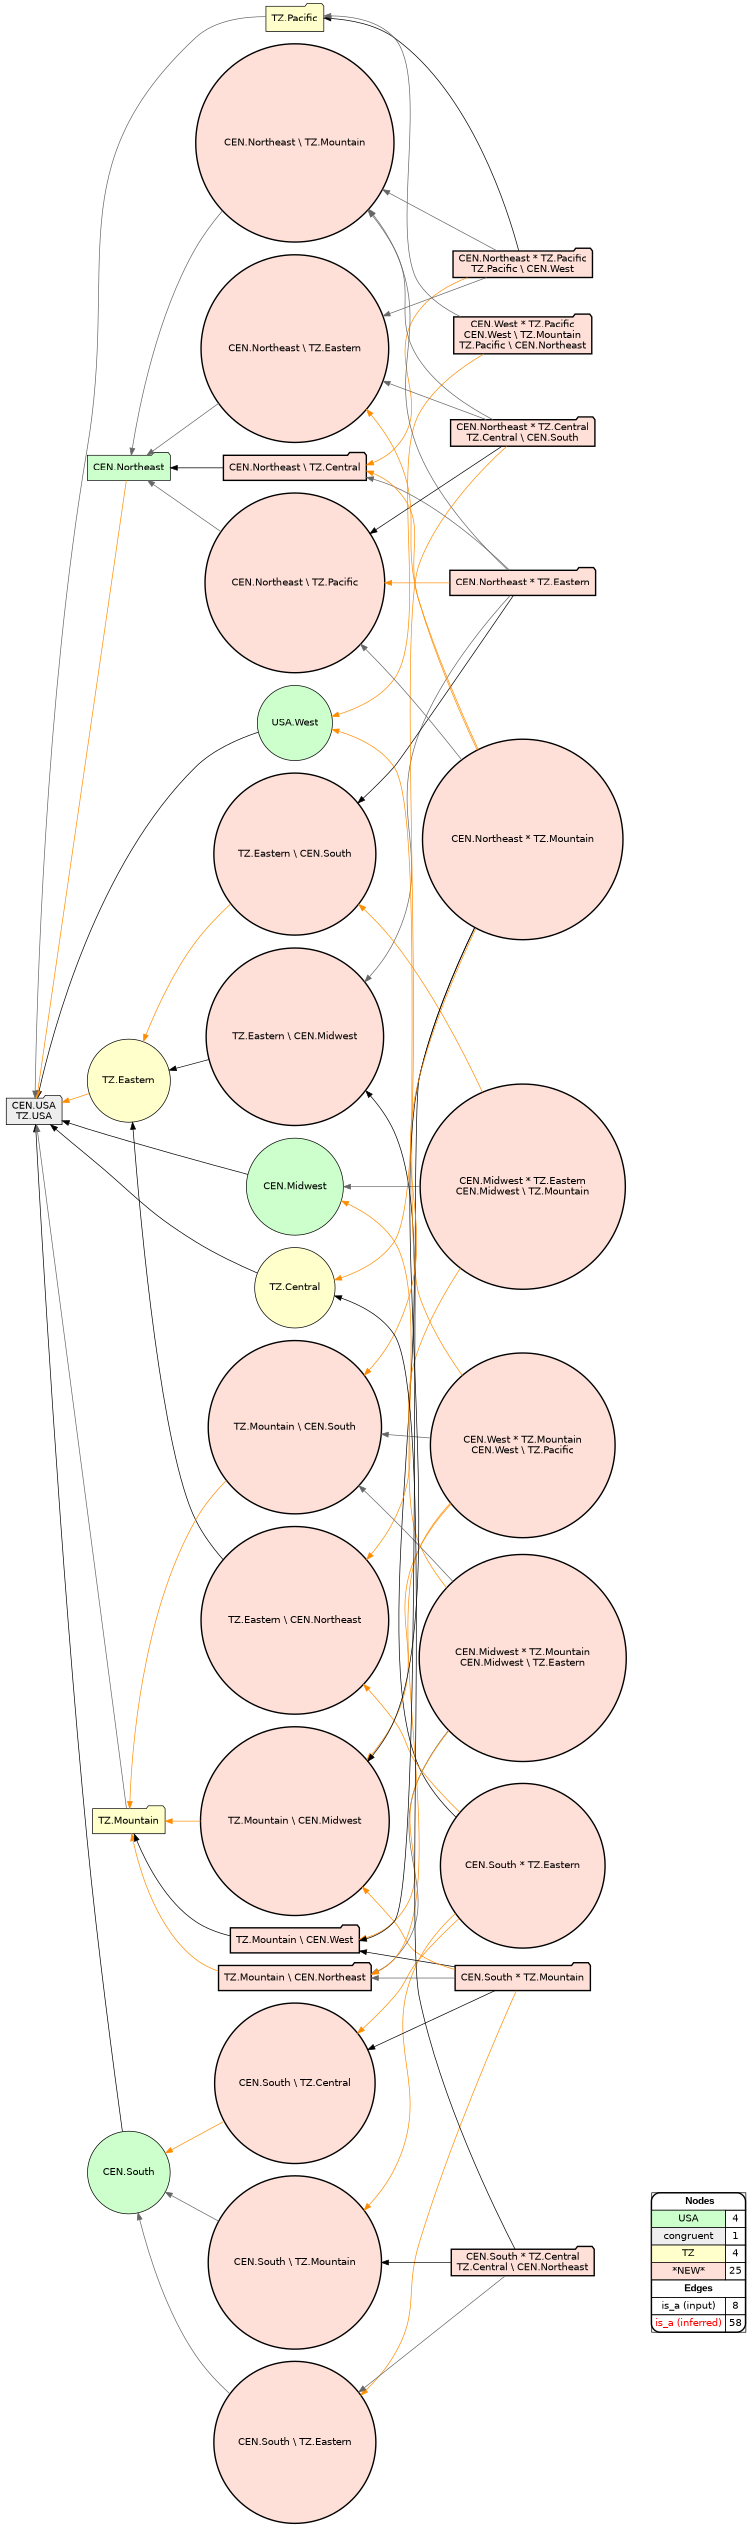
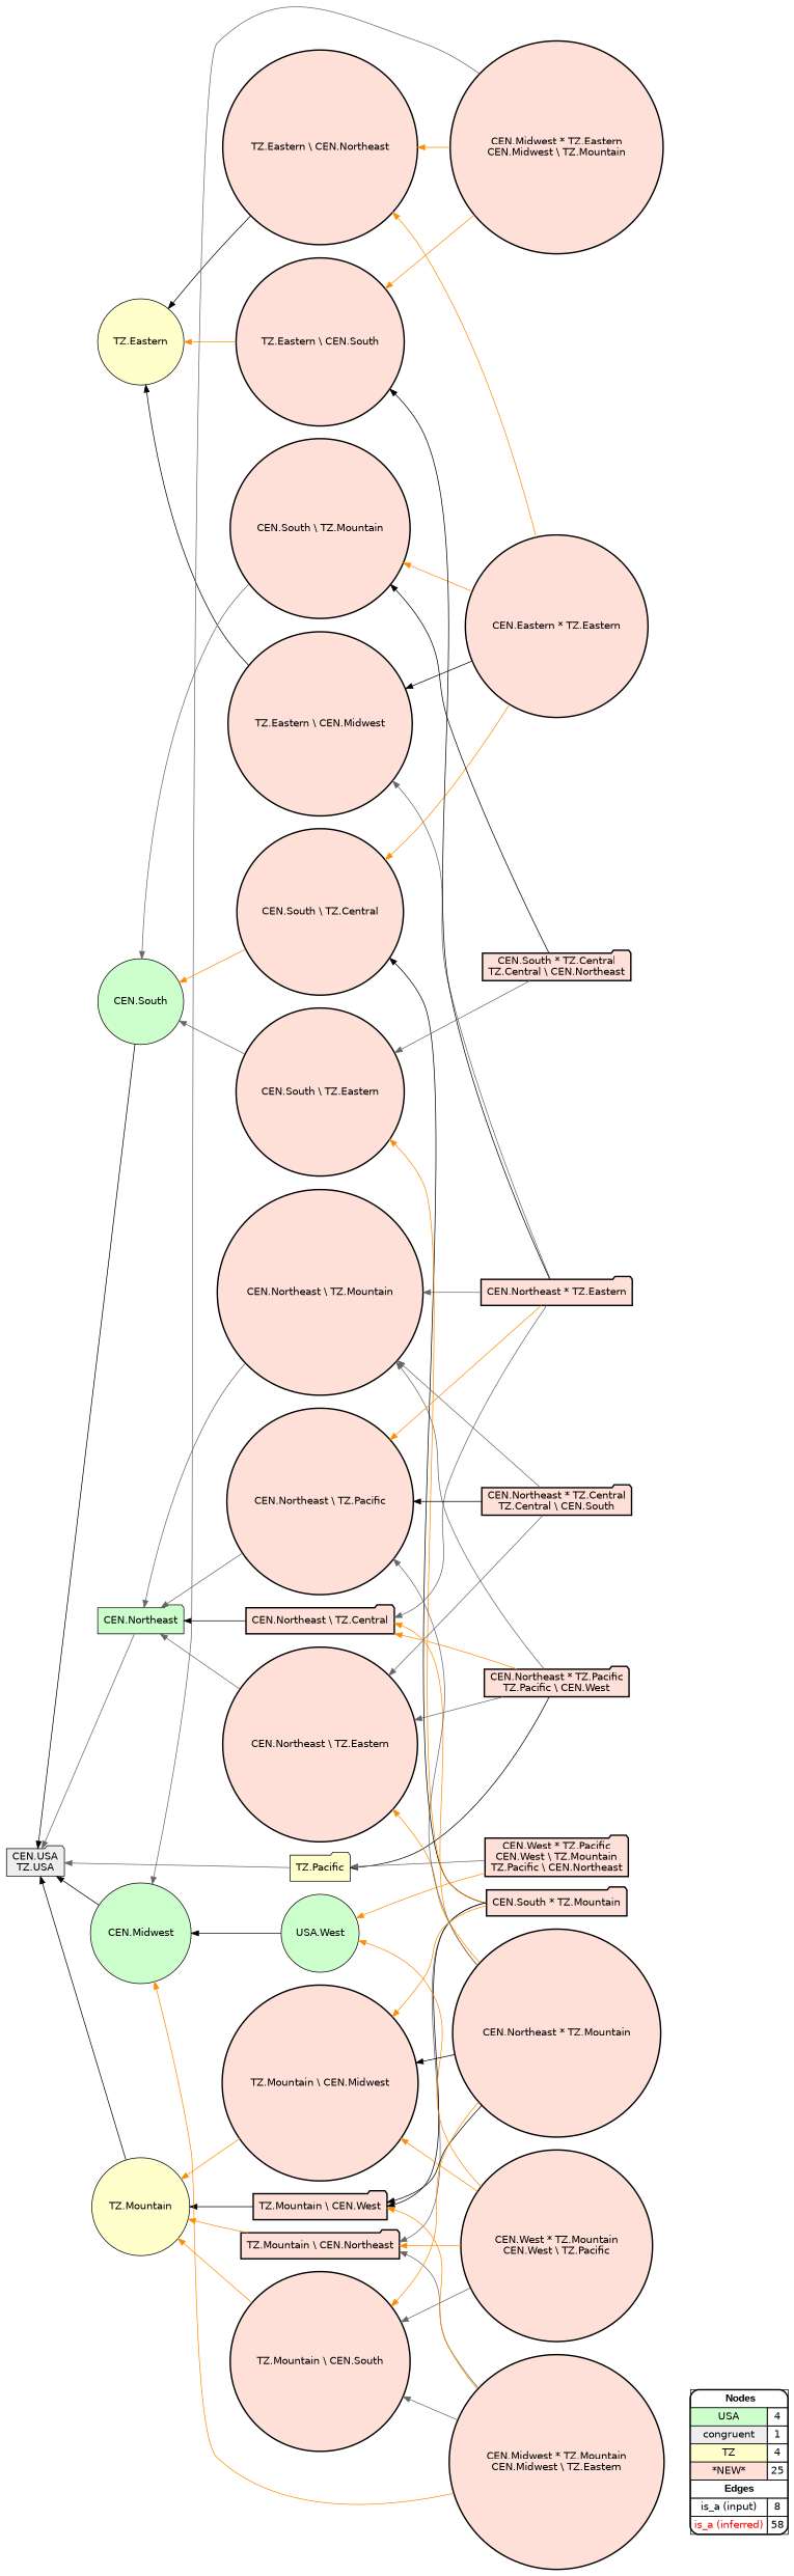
  digraph {
    rankdir=RL
    node [fillcolor="#FFE0D8" fontname=helvetica shape=circle style="filled,rounded,bold"]
    edge [arrowhead=normal color=darkorange constraint=true penwidth=1 style=solid]
    n1 [fillcolor=white label=<   <TABLE BORDER="0" CELLBORDER="1" CELLSPACING="0" CELLPADDING="4">  <TR> <TD COLSPAN="2"><font face="Arial Black"> Nodes</font></TD> </TR>  <TR>   <TD bgcolor="#CCFFCC" fontname="helvetica">USA</TD>   <TD>4</TD>   </TR>  <TR>   <TD bgcolor="#EEEEEE" fontname="helvetica">congruent</TD>   <TD>1</TD>   </TR>  <TR>   <TD bgcolor="#FFFFCC" fontname="helvetica">TZ</TD>   <TD>4</TD>   </TR>  <TR>   <TD bgcolor="#FFE0D8" fontname="helvetica">*NEW*</TD>   <TD>25</TD>   </TR>  <TR> <TD COLSPAN="2"><font face = "Arial Black"> Edges </font></TD> </TR>  <TR>   <TD><font color ="#000000">is_a (input)</font></TD><TD>8</TD> </TR> <TR>   <TD><font color ="#FF0000">is_a (inferred)</font></TD><TD>58</TD> </TR> </TABLE>   > margin=0 shape=box]
    "CEN.Midwest" [fillcolor="#CCFFCC" style=filled]
    "CEN.USA\nTZ.USA" [fillcolor="#EEEEEE" shape=folder style="filled,rounded"]
    n4 [fillcolor="#CCFFCC" label="USA.West" style=filled]
    "CEN.Northeast" [fillcolor="#CCFFCC" shape=folder style=filled]
    "CEN.South" [fillcolor="#CCFFCC" style=filled]
-   "TZ.Mountain" [fillcolor="#FFFFCC" shape=folder style=filled]
+   "TZ.Mountain" [fillcolor="#FFFFCC" style=filled]
    "TZ.Eastern" [fillcolor="#FFFFCC" style=filled]
    "TZ.Pacific" [fillcolor="#FFFFCC" shape=folder style=filled]
-   "TZ.Central" [fillcolor="#FFFFCC" style=filled]
    "CEN.Northeast * TZ.Pacific\nTZ.Pacific \\ CEN.West" [shape=folder]
    "CEN.Northeast \\ TZ.Mountain"
    "CEN.Northeast \\ TZ.Central" [shape=folder]
    "CEN.Northeast \\ TZ.Eastern"
    "TZ.Mountain \\ CEN.Northeast" [shape=folder]
-   "CEN.South * TZ.Eastern"
+   "CEN.South * TZ.Eastern" [label="CEN.Eastern * TZ.Eastern"]
    "TZ.Eastern \\ CEN.Midwest"
    "CEN.South \\ TZ.Mountain"
    "TZ.Eastern \\ CEN.Northeast"
    "CEN.South \\ TZ.Central"
    "CEN.South \\ TZ.Eastern"
    "CEN.South * TZ.Mountain" [shape=folder]
    "TZ.Mountain \\ CEN.West" [shape=folder]
    "TZ.Mountain \\ CEN.Midwest"
    "CEN.West * TZ.Pacific\nCEN.West \\ TZ.Mountain\nTZ.Pacific \\ CEN.Northeast" [shape=folder]
    "CEN.Northeast * TZ.Eastern" [shape=folder]
    "CEN.Northeast \\ TZ.Pacific"
    "TZ.Eastern \\ CEN.South"
    "CEN.Midwest * TZ.Mountain\nCEN.Midwest \\ TZ.Eastern"
    "TZ.Mountain \\ CEN.South"
    "CEN.West * TZ.Mountain\nCEN.West \\ TZ.Pacific"
    "CEN.Northeast * TZ.Central\nTZ.Central \\ CEN.South" [shape=folder]
    "CEN.Midwest * TZ.Eastern\nCEN.Midwest \\ TZ.Mountain"
    "CEN.Northeast * TZ.Mountain"
    "CEN.South * TZ.Central\nTZ.Central \\ CEN.Northeast" [shape=folder]
    subgraph sub_1 {
      rank=source
      n1
    }
    "CEN.Midwest" -> "CEN.USA\nTZ.USA" [color=black]
-   n4 -> "CEN.USA\nTZ.USA" [color=black]
-   "CEN.Northeast" -> "CEN.USA\nTZ.USA"
+   n4 -> "CEN.Midwest" [color=black]
+   "CEN.Northeast" -> "CEN.USA\nTZ.USA" [color=gray40]
    "CEN.South" -> "CEN.USA\nTZ.USA" [color=black]
-   "TZ.Mountain" -> "CEN.USA\nTZ.USA" [color=gray40]
-   "TZ.Eastern" -> "CEN.USA\nTZ.USA"
+   "TZ.Mountain" -> "CEN.USA\nTZ.USA" [color=black]
    "TZ.Pacific" -> "CEN.USA\nTZ.USA" [color=gray40]
-   "TZ.Central" -> "CEN.USA\nTZ.USA" [color=black]
    "CEN.Northeast * TZ.Pacific\nTZ.Pacific \\ CEN.West" -> "TZ.Pacific" [color=black]
    "CEN.Northeast * TZ.Pacific\nTZ.Pacific \\ CEN.West" -> "CEN.Northeast \\ TZ.Mountain" [color=gray40]
    "CEN.Northeast * TZ.Pacific\nTZ.Pacific \\ CEN.West" -> "CEN.Northeast \\ TZ.Central"
    "CEN.Northeast * TZ.Pacific\nTZ.Pacific \\ CEN.West" -> "CEN.Northeast \\ TZ.Eastern" [color=gray40]
    "CEN.Northeast \\ TZ.Mountain" -> "CEN.Northeast" [color=gray40]
    "CEN.Northeast \\ TZ.Central" -> "CEN.Northeast" [color=black]
    "CEN.Northeast \\ TZ.Eastern" -> "CEN.Northeast" [color=gray40]
    "TZ.Mountain \\ CEN.Northeast" -> "TZ.Mountain"
    "CEN.South * TZ.Eastern" -> "TZ.Eastern \\ CEN.Midwest" [color=black]
    "CEN.South * TZ.Eastern" -> "CEN.South \\ TZ.Mountain"
    "CEN.South * TZ.Eastern" -> "TZ.Eastern \\ CEN.Northeast"
    "CEN.South * TZ.Eastern" -> "CEN.South \\ TZ.Central"
    "TZ.Eastern \\ CEN.Midwest" -> "TZ.Eastern" [color=black]
    "CEN.South \\ TZ.Mountain" -> "CEN.South" [color=gray40]
    "TZ.Eastern \\ CEN.Northeast" -> "TZ.Eastern" [color=black]
    "CEN.South \\ TZ.Central" -> "CEN.South"
    "CEN.South \\ TZ.Eastern" -> "CEN.South" [color=gray40]
    "CEN.South * TZ.Mountain" -> "TZ.Mountain \\ CEN.Northeast" [color=gray40]
    "CEN.South * TZ.Mountain" -> "CEN.South \\ TZ.Central" [color=black]
    "CEN.South * TZ.Mountain" -> "CEN.South \\ TZ.Eastern"
    "CEN.South * TZ.Mountain" -> "TZ.Mountain \\ CEN.West" [color=black]
    "CEN.South * TZ.Mountain" -> "TZ.Mountain \\ CEN.Midwest"
    "TZ.Mountain \\ CEN.West" -> "TZ.Mountain" [color=black]
    "TZ.Mountain \\ CEN.Midwest" -> "TZ.Mountain"
    "CEN.West * TZ.Pacific\nCEN.West \\ TZ.Mountain\nTZ.Pacific \\ CEN.Northeast" -> n4
    "CEN.West * TZ.Pacific\nCEN.West \\ TZ.Mountain\nTZ.Pacific \\ CEN.Northeast" -> "TZ.Pacific" [color=gray40]
    "CEN.Northeast * TZ.Eastern" -> "CEN.Northeast \\ TZ.Mountain" [color=gray40]
    "CEN.Northeast * TZ.Eastern" -> "CEN.Northeast \\ TZ.Central" [color=gray40]
    "CEN.Northeast * TZ.Eastern" -> "TZ.Eastern \\ CEN.Midwest" [color=gray40]
    "CEN.Northeast * TZ.Eastern" -> "CEN.Northeast \\ TZ.Pacific"
    "CEN.Northeast * TZ.Eastern" -> "TZ.Eastern \\ CEN.South" [color=black]
    "CEN.Northeast \\ TZ.Pacific" -> "CEN.Northeast" [color=gray40]
    "TZ.Eastern \\ CEN.South" -> "TZ.Eastern"
    "CEN.Midwest * TZ.Mountain\nCEN.Midwest \\ TZ.Eastern" -> "CEN.Midwest"
    "CEN.Midwest * TZ.Mountain\nCEN.Midwest \\ TZ.Eastern" -> "TZ.Mountain \\ CEN.Northeast" [color=gray40]
    "CEN.Midwest * TZ.Mountain\nCEN.Midwest \\ TZ.Eastern" -> "TZ.Mountain \\ CEN.West"
    "CEN.Midwest * TZ.Mountain\nCEN.Midwest \\ TZ.Eastern" -> "TZ.Mountain \\ CEN.South" [color=gray40]
    "TZ.Mountain \\ CEN.South" -> "TZ.Mountain"
    "CEN.West * TZ.Mountain\nCEN.West \\ TZ.Pacific" -> n4
    "CEN.West * TZ.Mountain\nCEN.West \\ TZ.Pacific" -> "TZ.Mountain \\ CEN.Northeast"
    "CEN.West * TZ.Mountain\nCEN.West \\ TZ.Pacific" -> "TZ.Mountain \\ CEN.Midwest"
    "CEN.West * TZ.Mountain\nCEN.West \\ TZ.Pacific" -> "TZ.Mountain \\ CEN.South" [color=gray40]
-   "CEN.Northeast * TZ.Central\nTZ.Central \\ CEN.South" -> "TZ.Central"
    "CEN.Northeast * TZ.Central\nTZ.Central \\ CEN.South" -> "CEN.Northeast \\ TZ.Mountain" [color=gray40]
    "CEN.Northeast * TZ.Central\nTZ.Central \\ CEN.South" -> "CEN.Northeast \\ TZ.Eastern" [color=gray40]
    "CEN.Northeast * TZ.Central\nTZ.Central \\ CEN.South" -> "CEN.Northeast \\ TZ.Pacific" [color=black]
    "CEN.Midwest * TZ.Eastern\nCEN.Midwest \\ TZ.Mountain" -> "CEN.Midwest" [color=gray40]
    "CEN.Midwest * TZ.Eastern\nCEN.Midwest \\ TZ.Mountain" -> "TZ.Eastern \\ CEN.Northeast"
    "CEN.Midwest * TZ.Eastern\nCEN.Midwest \\ TZ.Mountain" -> "TZ.Eastern \\ CEN.South"
    "CEN.Northeast * TZ.Mountain" -> "CEN.Northeast \\ TZ.Central"
    "CEN.Northeast * TZ.Mountain" -> "CEN.Northeast \\ TZ.Eastern"
    "CEN.Northeast * TZ.Mountain" -> "TZ.Mountain \\ CEN.West" [color=black]
    "CEN.Northeast * TZ.Mountain" -> "TZ.Mountain \\ CEN.Midwest" [color=black]
    "CEN.Northeast * TZ.Mountain" -> "CEN.Northeast \\ TZ.Pacific" [color=gray40]
    "CEN.Northeast * TZ.Mountain" -> "TZ.Mountain \\ CEN.South"
-   "CEN.South * TZ.Central\nTZ.Central \\ CEN.Northeast" -> "TZ.Central" [color=black]
    "CEN.South * TZ.Central\nTZ.Central \\ CEN.Northeast" -> "CEN.South \\ TZ.Mountain" [color=black]
    "CEN.South * TZ.Central\nTZ.Central \\ CEN.Northeast" -> "CEN.South \\ TZ.Eastern" [color=gray40]
  }
